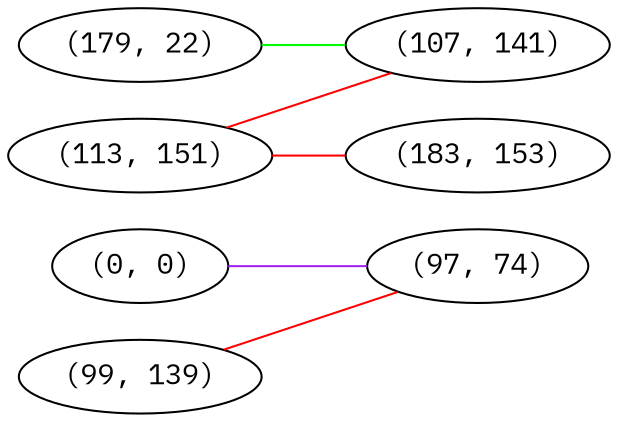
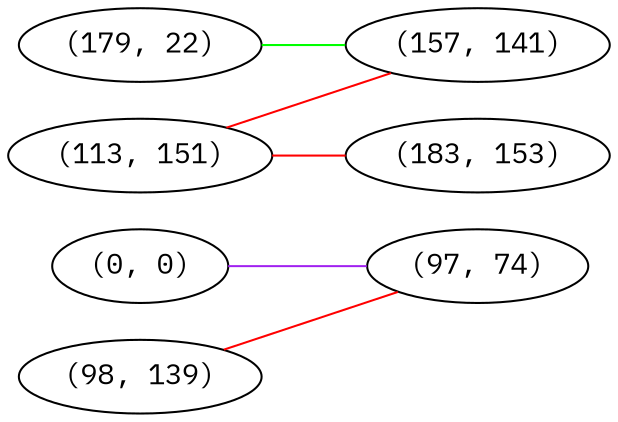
  graph {
    fontname="IBM Plex Mono"
    rankdir=LR
    node [fontname="IBM Plex Mono"]
    edge [color=red fontname="IBM Plex Mono" weight=1]
    "(0, 0)"
    "(97, 74)"
-   "(99, 139)"
+   "(99, 139)" [label="(98, 139)"]
    n4 [label="(179, 22)"]
-   "(107, 141)"
+   "(107, 141)" [label="(157, 141)"]
    "(113, 151)"
    "(183, 153)"
    "(0, 0)" -- "(97, 74)" [color=purple weight=4]
    "(99, 139)" -- "(97, 74)"
    n4 -- "(107, 141)" [color=green weight=2]
    "(113, 151)" -- "(107, 141)"
    "(113, 151)" -- "(183, 153)"
  }
